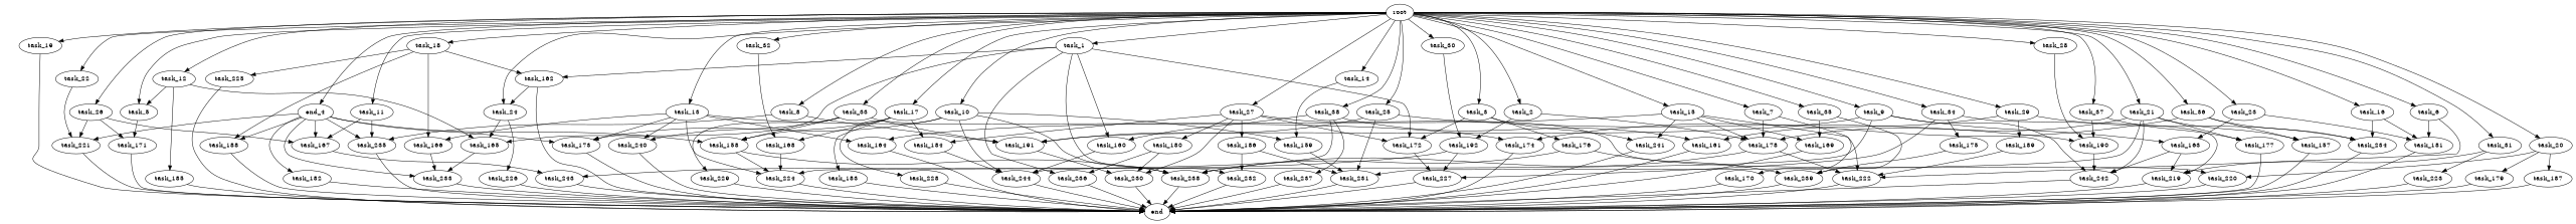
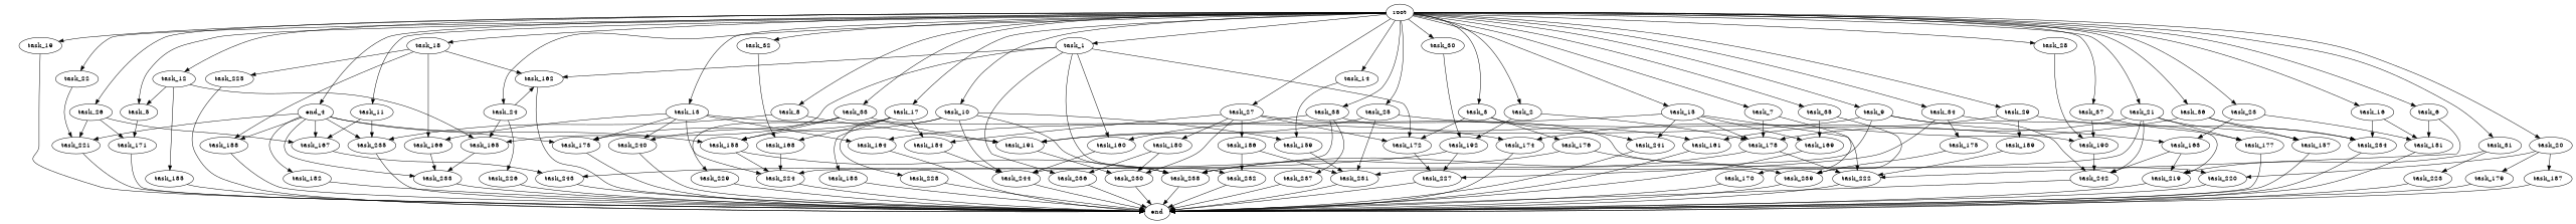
  digraph {
    root
    task_1
    task_2
    task_3
    n5 [label=end_4]
    task_5
    task_6
    task_7
    task_8
    task_9
    task_10
    task_11
    task_12
    task_13
    task_14
    task_15
    task_16
    task_17
    task_18
    task_19
    task_20
    task_21
    task_22
    task_23
    task_24
    task_25
    task_26
    task_27
    task_28
    task_29
    task_30
    task_31
    task_32
    task_33
    task_34
    task_35
    task_36
    task_37
    task_38
    task_160
    task_162
    task_165
    task_172
    task_232
    task_236
    task_178
    task_192
    task_176
    task_241
    task_158
    task_167
    task_173
    task_182
    task_188
    task_221
    task_233
    task_235
    task_171
    task_181
    task_222
    task_170
    task_191
    task_163
    task_242
    task_244
    task_159
    task_228
    task_238
    task_185
    task_164
    task_166
    task_174
    task_224
    task_240
    task_169
    task_234
    task_168
    task_183
    task_184
    task_225
    end
    task_179
    task_187
    task_220
    task_157
    task_177
    task_231
    task_226
    task_190
    task_180
    task_186
    task_230
    task_161
    task_189
    task_219
    task_223
    task_229
    task_175
    task_227
    task_239
    task_237
    task_243
    root -> task_1
    root -> task_2
    root -> task_3
    root -> n5
    root -> task_5
    root -> task_6
    root -> task_7
    root -> task_8
    root -> task_9
    root -> task_10
    root -> task_11
    root -> task_12
    root -> task_13
    root -> task_14
    root -> task_15
    root -> task_16
    root -> task_17
    root -> task_18
    root -> task_19
    root -> task_20
    root -> task_21
    root -> task_22
    root -> task_23
    root -> task_24
    root -> task_25
    root -> task_26
    root -> task_27
    root -> task_28
    root -> task_29
    root -> task_30
    root -> task_31
    root -> task_32
    root -> task_33
    root -> task_34
    root -> task_35
    root -> task_36
    root -> task_37
    root -> task_38
    task_1 -> task_160
    task_1 -> task_162
    task_1 -> task_165
    task_1 -> task_172
    task_1 -> task_232
    task_1 -> task_236
    task_2 -> task_178
    task_2 -> task_192
    task_3 -> task_172
    task_3 -> task_176
    task_3 -> task_241
    n5 -> task_158
    n5 -> task_167
    n5 -> task_173
    n5 -> task_182
    n5 -> task_188
    n5 -> task_221
    n5 -> task_233
    n5 -> task_235
    task_5 -> task_171
    task_6 -> task_181
    task_6 -> task_222
    task_7 -> task_178
    task_7 -> task_170
    task_8 -> task_235
    task_8 -> task_191
    task_9 -> task_191
    task_9 -> task_163
    task_9 -> task_242
    task_9 -> task_244
    task_10 -> task_173
    task_10 -> task_244
    task_10 -> task_159
    task_10 -> task_228
    task_10 -> task_238
    task_11 -> task_167
    task_11 -> task_235
    task_12 -> task_5
    task_12 -> task_165
    task_12 -> task_185
    task_13 -> task_173
    task_13 -> task_164
    task_13 -> task_166
    task_13 -> task_174
    task_13 -> task_224
    task_13 -> task_240
    task_14 -> task_159
    task_15 -> task_178
    task_15 -> task_241
    task_15 -> task_222
    task_15 -> task_164
    task_15 -> task_169
    task_16 -> task_181
    task_16 -> task_234
    task_17 -> task_158
    task_17 -> task_168
    task_17 -> task_183
    task_17 -> task_184
    task_18 -> task_162
    task_18 -> task_188
    task_18 -> task_166
    task_18 -> task_225
    task_19 -> end
    task_20 -> task_179
    task_20 -> task_187
    task_20 -> task_220
    task_21 -> task_178
    task_21 -> task_242
    task_21 -> task_157
    task_21 -> task_177
    task_21 -> task_231
    task_22 -> task_221
    task_23 -> task_181
    task_23 -> task_163
-   task_162 -> task_24
+   task_24 -> task_162
    task_24 -> task_165
    task_24 -> task_226
    task_25 -> task_191
    task_25 -> task_231
    task_25 -> task_190
    task_26 -> task_167
    task_26 -> task_221
    task_26 -> task_171
    task_27 -> task_172
    task_27 -> task_184
    task_27 -> task_220
    task_27 -> task_180
    task_27 -> task_186
    task_27 -> task_230
    task_28 -> task_190
    task_29 -> task_234
    task_29 -> task_161
    task_29 -> task_189
    task_30 -> task_192
    task_31 -> task_219
    task_31 -> task_223
    task_32 -> task_168
    task_33 -> task_158
    task_33 -> task_191
    task_33 -> task_240
    task_33 -> task_229
    task_34 -> task_219
    task_34 -> task_175
    task_34 -> task_227
    task_35 -> task_169
    task_35 -> task_239
    task_36 -> task_174
    task_36 -> task_234
    task_36 -> task_157
    task_37 -> task_177
    task_37 -> task_190
    task_38 -> task_160
    task_38 -> task_224
    task_38 -> task_161
    task_38 -> task_237
    task_160 -> task_244
    task_162 -> end
    task_165 -> task_233
    task_172 -> task_227
    task_232 -> end
    task_236 -> end
    task_178 -> task_222
    task_178 -> task_238
    task_192 -> task_227
    task_192 -> task_243
    task_176 -> task_238
    task_176 -> task_239
    task_241 -> end
    task_158 -> task_238
    task_158 -> task_224
    task_167 -> task_243
    task_173 -> end
    task_182 -> end
    task_188 -> end
    task_221 -> end
    task_233 -> end
    task_235 -> end
    task_171 -> end
    task_181 -> end
    task_222 -> end
    task_170 -> end
    task_191 -> task_230
    task_163 -> task_242
    task_163 -> task_219
    task_242 -> end
    task_244 -> end
    task_159 -> task_231
    task_228 -> end
    task_238 -> end
    task_185 -> end
    task_164 -> end
    task_166 -> task_233
    task_174 -> end
    task_224 -> end
    task_240 -> end
    task_169 -> end
    task_234 -> end
    task_168 -> task_224
    task_183 -> end
    task_184 -> task_244
    task_225 -> end
    task_179 -> end
    task_187 -> end
    task_220 -> end
    task_157 -> end
    task_177 -> end
    task_231 -> end
    task_226 -> end
    task_190 -> task_242
    task_180 -> task_236
    task_180 -> task_230
    task_186 -> task_232
    task_186 -> task_231
    task_230 -> end
    task_161 -> end
    task_189 -> task_222
    task_219 -> end
    task_223 -> end
    task_229 -> end
    task_175 -> task_239
    task_227 -> end
    task_239 -> end
    task_237 -> end
    task_243 -> end
  }
